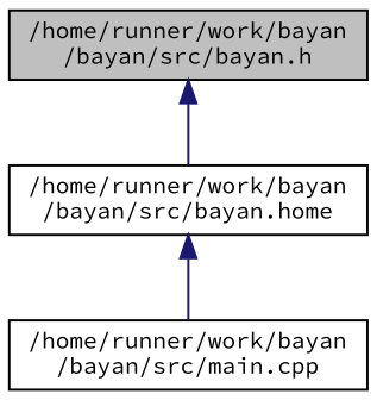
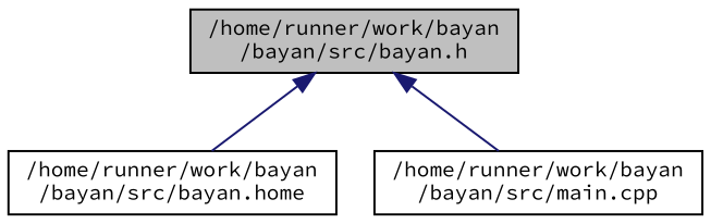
  digraph {
    fontname="Source Code Pro"
    node [color=black fontname="Source Code Pro" fontsize=10 shape=record]
    edge [color=midnightblue dir=back fontname="Source Code Pro" fontsize=10 labelfontname=Helvetica labelfontsize=10 style=solid]
    n1 [fillcolor=grey75 fontcolor=black height=0.2 label="/home/runner/work/bayan\l/bayan/src/bayan.h" style=filled width=0.4]
    n2 [height=0.2 label="/home/runner/work/bayan\l/bayan/src/bayan.home" width=0.4]
    n3 [height=0.2 label="/home/runner/work/bayan\l/bayan/src/main.cpp" width=0.4]
    n1 -> n2
-   n2 -> n3
+   n1 -> n3
  }
